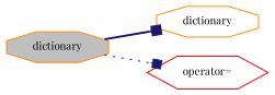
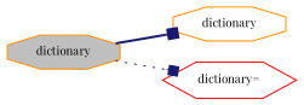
  digraph {
    rankdir=LR
    fontname="Playfair Display"
    node [color=darkorange fontname="Playfair Display" fontsize=10 shape=octagon]
    edge [color=midnightblue fontname="Playfair Display" fontsize=10 labelfontname=FreeSans labelfontsize=10 arrowhead=box]
    n1 [fillcolor=grey75 fontcolor=black height=0.2 label=dictionary style=filled width=0.4]
    n2 [height=0.2 label=dictionary width=0.4]
-   n3 [color=red height=0.2 label="operator=" shape=hexagon width=0.4]
+   n3 [color=red height=0.2 label="dictionary=" shape=hexagon width=0.4]
    n1 -> n2 [style=bold]
    n1 -> n3 [style=dotted]
  }
